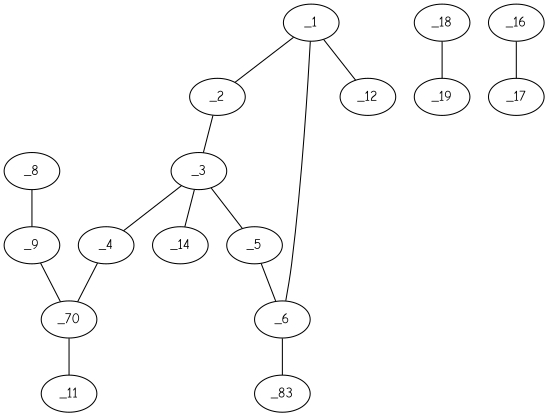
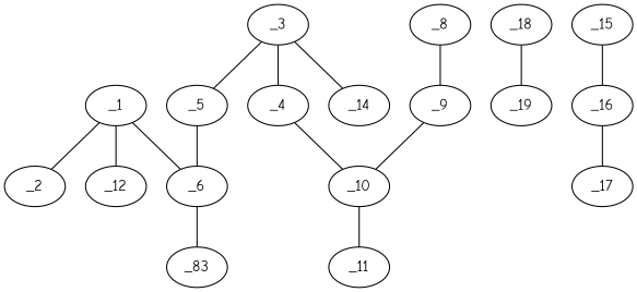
  graph {
    fontname="Comic Neue"
    node [charge=0 chem=1 fontname="Comic Neue" symbol="C  " x=5.0768 y=-1.6739]
    edge [fontname="Comic Neue" valence=1]
    _2 [chem=4 symbol="N  " x=4.2108]
    _1 [y=-2.1739]
    _6 [x=5.9428]
    _12 [chem=2 symbol="O  " y=-3.1739]
    _3 [x=4.2108 y=-0.6739]
    n6 [label=_83 x=6.8089 y=-2.1739]
    _4 [chem=4 symbol="N  " y=-0.1739]
    _14 [chem=2 symbol="O  " x=3.3448 y=-0.1739]
    _5 [x=5.9428 y=-0.6739]
-   _10 [y=0.8261 label=_70]
+   _10 [y=0.8261]
    _11 [chem=2 symbol="O  " x=5.8858 y=1.4139]
    _8 [x=4.5768 y=2.3649]
    _9 [x=4.2678 y=1.4139]
    _18 [x=6.1646 y=3.1739]
    _19 [chem=2 symbol="O  " x=7.1591 y=3.0694]
+   _15 [chem=4 symbol="N  " x=3.989 y=3.1739]
    _16 [charge=1 chem=4 symbol="N  " x=2.9945 y=3.0694]
    _17 [charge=-1 chem=4 symbol="N  " x=2 y=2.9649]
-   _2 -- _3
    _1 -- _2
    _1 -- _6
    _1 -- _12 [valence=2]
    _6 -- n6
    _3 -- _4
    _3 -- _14 [valence=2]
    _3 -- _5
    _4 -- _10
    _5 -- _6 [valence=2]
    _10 -- _11
    _8 -- _9
    _9 -- _10
    _18 -- _19
+   _15 -- _16 [valence=2]
    _16 -- _17 [valence=2]
  }
